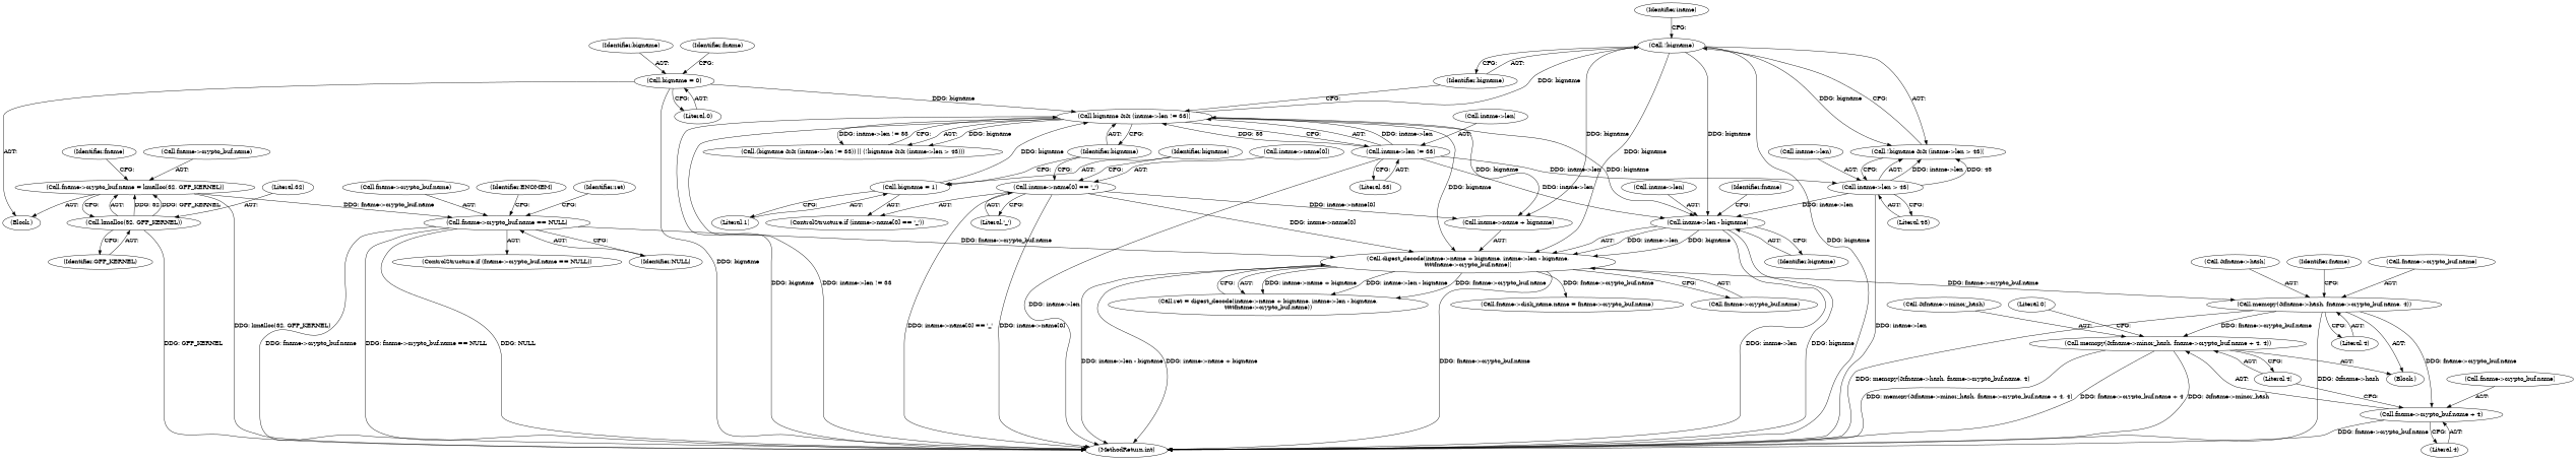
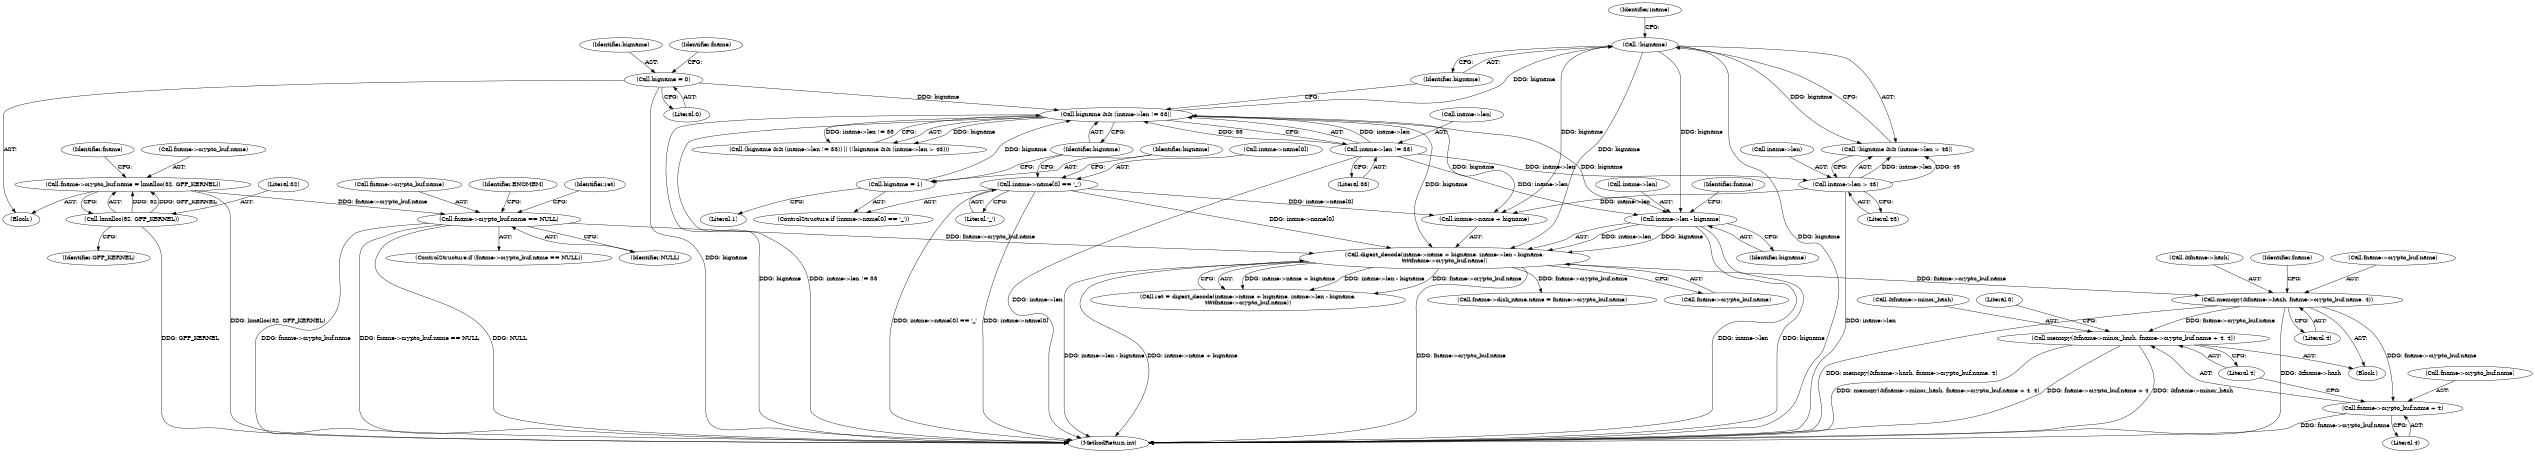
  digraph {
    n1 [label="(Call,memcpy(&fname->hash, fname->crypto_buf.name, 4))"]
    n2 [label="(Call,memcpy(&fname->minor_hash, fname->crypto_buf.name + 4, 4))"]
    n3 [label="(Call,fname->crypto_buf.name + 4)"]
    n4 [label="(MethodReturn,int)"]
    n5 [label="(Block,)"]
    n6 [label="(Literal,4)"]
    n7 [label="(Literal,4)"]
    n8 [label="(Literal,4)"]
    n9 [label="(Call,digest_decode(iname->name + bigname, iname->len - bigname,\n\t\t\t\tfname->crypto_buf.name))"]
    n10 [label="(Call,ret = digest_decode(iname->name + bigname, iname->len - bigname,\n\t\t\t\tfname->crypto_buf.name))"]
    n11 [label="(Call,fname->disk_name.name = fname->crypto_buf.name)"]
    n12 [label="(Call,fname->crypto_buf.name)"]
    n13 [label="(Call,iname->name[0] == '_')"]
    n14 [label="(Call,iname->name + bigname)"]
    n15 [label="(Literal,'_')"]
    n16 [label="(ControlStructure,if (iname->name[0] == '_'))"]
    n17 [label="(Call,!bigname)"]
    n18 [label="(Call,iname->len - bigname)"]
    n19 [label="(Call,!bigname && (iname->len > 43))"]
    n20 [label="(Identifier,bigname)"]
    n21 [label="(Identifier,bigname)"]
    n22 [label="(Call,iname->len > 43)"]
    n23 [label="(Call,bigname && (iname->len != 33))"]
    n24 [label="(Call,iname->len != 33)"]
    n25 [label="(Identifier,bigname)"]
    n26 [label="(Call,(bigname && (iname->len != 33)) || (!bigname && (iname->len > 43)))"]
    n27 [label="(Literal,33)"]
    n28 [label="(Call,bigname = 1)"]
    n29 [label="(Literal,1)"]
    n30 [label="(Call,bigname = 0)"]
    n31 [label="(Literal,0)"]
    n32 [label="(Block,)"]
    n33 [label="(Literal,43)"]
    n34 [label="(Call,fname->crypto_buf.name == NULL)"]
    n35 [label="(ControlStructure,if (fname->crypto_buf.name == NULL))"]
    n36 [label="(Identifier,NULL)"]
    n37 [label="(Call,fname->crypto_buf.name = kmalloc(32, GFP_KERNEL))"]
    n38 [label="(Call,kmalloc(52, GFP_KERNEL))"]
    n39 [label="(Identifier,GFP_KERNEL)"]
    n40 [label="(Identifier,fname)"]
    n41 [label="(Identifier,bigname)"]
    n42 [label="(Call,iname->len)"]
    n43 [label="(Call,fname->crypto_buf.name)"]
    n44 [label="(Identifier,iname)"]
    n45 [label="(Identifier,fname)"]
    n46 [label="(Call,fname->crypto_buf.name)"]
    n47 [label="(Call,fname->crypto_buf.name)"]
    n48 [label="(Identifier,ENOMEM)"]
    n49 [label="(Identifier,fname)"]
    n50 [label="(Identifier,bigname)"]
    n51 [label="(Call,fname->crypto_buf.name)"]
    n52 [label="(Literal,0)"]
    n53 [label="(Call,&fname->hash)"]
    n54 [label="(Identifier,ret)"]
    n55 [label="(Identifier,fname)"]
    n56 [label="(Call,&fname->minor_hash)"]
    n57 [label="(Call,iname->len)"]
    n58 [label="(Literal,32)"]
    n59 [label="(Call,iname->len)"]
    n60 [label="(Call,iname->name[0])"]
    n1 -> n2 [label="DDG: fname->crypto_buf.name"]
    n1 -> n3 [label="DDG: fname->crypto_buf.name"]
    n1 -> n4 [label="DDG: memcpy(&fname->hash, fname->crypto_buf.name, 4)"]
    n1 -> n4 [label="DDG: &fname->hash"]
    n1 -> n5 [label="AST: "]
    n1 -> n6 [label="CFG: "]
    n2 -> n4 [label="DDG: &fname->minor_hash"]
    n2 -> n4 [label="DDG: memcpy(&fname->minor_hash, fname->crypto_buf.name + 4, 4)"]
    n2 -> n4 [label="DDG: fname->crypto_buf.name + 4"]
    n2 -> n5 [label="AST: "]
    n2 -> n7 [label="CFG: "]
    n3 -> n2 [label="AST: "]
    n3 -> n4 [label="DDG: fname->crypto_buf.name"]
    n3 -> n8 [label="CFG: "]
    n6 -> n1 [label="AST: "]
    n7 -> n2 [label="AST: "]
    n7 -> n3 [label="CFG: "]
    n8 -> n3 [label="AST: "]
    n9 -> n1 [label="DDG: fname->crypto_buf.name"]
    n9 -> n4 [label="DDG: iname->name + bigname"]
    n9 -> n4 [label="DDG: fname->crypto_buf.name"]
    n9 -> n4 [label="DDG: iname->len - bigname"]
    n9 -> n10 [label="AST: "]
    n9 -> n10 [label="DDG: iname->name + bigname"]
    n9 -> n10 [label="DDG: iname->len - bigname"]
    n9 -> n10 [label="DDG: fname->crypto_buf.name"]
    n9 -> n11 [label="DDG: fname->crypto_buf.name"]
    n9 -> n12 [label="CFG: "]
    n10 -> n9 [label="CFG: "]
    n12 -> n9 [label="AST: "]
    n13 -> n4 [label="DDG: iname->name[0]"]
    n13 -> n4 [label="DDG: iname->name[0] == '_'"]
    n13 -> n9 [label="DDG: iname->name[0]"]
    n13 -> n14 [label="DDG: iname->name[0]"]
    n13 -> n15 [label="CFG: "]
    n13 -> n16 [label="AST: "]
    n14 -> n9 [label="AST: "]
    n15 -> n13 [label="AST: "]
    n17 -> n4 [label="DDG: bigname"]
    n17 -> n9 [label="DDG: bigname"]
    n17 -> n14 [label="DDG: bigname"]
    n17 -> n18 [label="DDG: bigname"]
    n17 -> n19 [label="AST: "]
    n17 -> n19 [label="DDG: bigname"]
    n17 -> n20 [label="CFG: "]
    n18 -> n4 [label="DDG: iname->len"]
    n18 -> n4 [label="DDG: bigname"]
    n18 -> n9 [label="AST: "]
    n18 -> n9 [label="DDG: iname->len"]
    n18 -> n9 [label="DDG: bigname"]
    n18 -> n21 [label="CFG: "]
    n19 -> n17 [label="CFG: "]
    n19 -> n22 [label="CFG: "]
    n20 -> n17 [label="AST: "]
    n20 -> n23 [label="CFG: "]
    n21 -> n18 [label="AST: "]
    n22 -> n4 [label="DDG: iname->len"]
-   n22 -> n18 [label="DDG: iname->len"]
+   n22 -> n14 [label="DDG: iname->len"]
    n22 -> n19 [label="AST: "]
    n22 -> n19 [label="DDG: iname->len"]
    n22 -> n19 [label="DDG: 43"]
    n22 -> n33 [label="CFG: "]
    n23 -> n4 [label="DDG: bigname"]
    n23 -> n4 [label="DDG: iname->len != 33"]
    n23 -> n9 [label="DDG: bigname"]
    n23 -> n14 [label="DDG: bigname"]
    n23 -> n17 [label="DDG: bigname"]
    n23 -> n18 [label="DDG: bigname"]
    n23 -> n24 [label="CFG: "]
    n23 -> n25 [label="CFG: "]
    n23 -> n26 [label="AST: "]
    n23 -> n26 [label="DDG: bigname"]
    n23 -> n26 [label="DDG: iname->len != 33"]
    n24 -> n4 [label="DDG: iname->len"]
    n24 -> n18 [label="DDG: iname->len"]
    n24 -> n22 [label="DDG: iname->len"]
    n24 -> n23 [label="AST: "]
    n24 -> n23 [label="DDG: iname->len"]
    n24 -> n23 [label="DDG: 33"]
    n24 -> n27 [label="CFG: "]
    n25 -> n13 [label="CFG: "]
    n25 -> n23 [label="AST: "]
    n25 -> n28 [label="CFG: "]
    n26 -> n23 [label="CFG: "]
    n27 -> n24 [label="AST: "]
    n28 -> n16 [label="AST: "]
    n28 -> n23 [label="DDG: bigname"]
    n28 -> n29 [label="CFG: "]
-   n29 -> n28 [label="AST: "]
    n30 -> n4 [label="DDG: bigname"]
    n30 -> n23 [label="DDG: bigname"]
    n30 -> n31 [label="CFG: "]
    n30 -> n32 [label="AST: "]
    n31 -> n30 [label="AST: "]
    n33 -> n22 [label="AST: "]
    n34 -> n4 [label="DDG: NULL"]
    n34 -> n4 [label="DDG: fname->crypto_buf.name"]
    n34 -> n4 [label="DDG: fname->crypto_buf.name == NULL"]
    n34 -> n9 [label="DDG: fname->crypto_buf.name"]
    n34 -> n35 [label="AST: "]
    n34 -> n36 [label="CFG: "]
    n36 -> n34 [label="AST: "]
    n37 -> n4 [label="DDG: kmalloc(32, GFP_KERNEL)"]
    n37 -> n32 [label="AST: "]
    n37 -> n34 [label="DDG: fname->crypto_buf.name"]
    n37 -> n38 [label="CFG: "]
    n38 -> n4 [label="DDG: GFP_KERNEL"]
    n38 -> n37 [label="AST: "]
    n38 -> n37 [label="DDG: 32"]
    n38 -> n37 [label="DDG: GFP_KERNEL"]
    n38 -> n39 [label="CFG: "]
-   n39 -> n38 [label="AST: "]
    n40 -> n18 [label="CFG: "]
    n41 -> n13 [label="CFG: "]
    n41 -> n28 [label="AST: "]
    n42 -> n22 [label="AST: "]
    n43 -> n37 [label="AST: "]
    n44 -> n17 [label="CFG: "]
    n45 -> n37 [label="CFG: "]
    n46 -> n3 [label="AST: "]
    n47 -> n34 [label="AST: "]
    n48 -> n34 [label="CFG: "]
    n49 -> n1 [label="CFG: "]
    n50 -> n30 [label="AST: "]
    n51 -> n1 [label="AST: "]
    n52 -> n2 [label="CFG: "]
    n53 -> n1 [label="AST: "]
    n54 -> n34 [label="CFG: "]
    n55 -> n30 [label="CFG: "]
    n56 -> n2 [label="AST: "]
    n57 -> n18 [label="AST: "]
    n58 -> n38 [label="AST: "]
    n59 -> n24 [label="AST: "]
    n60 -> n13 [label="AST: "]
  }
